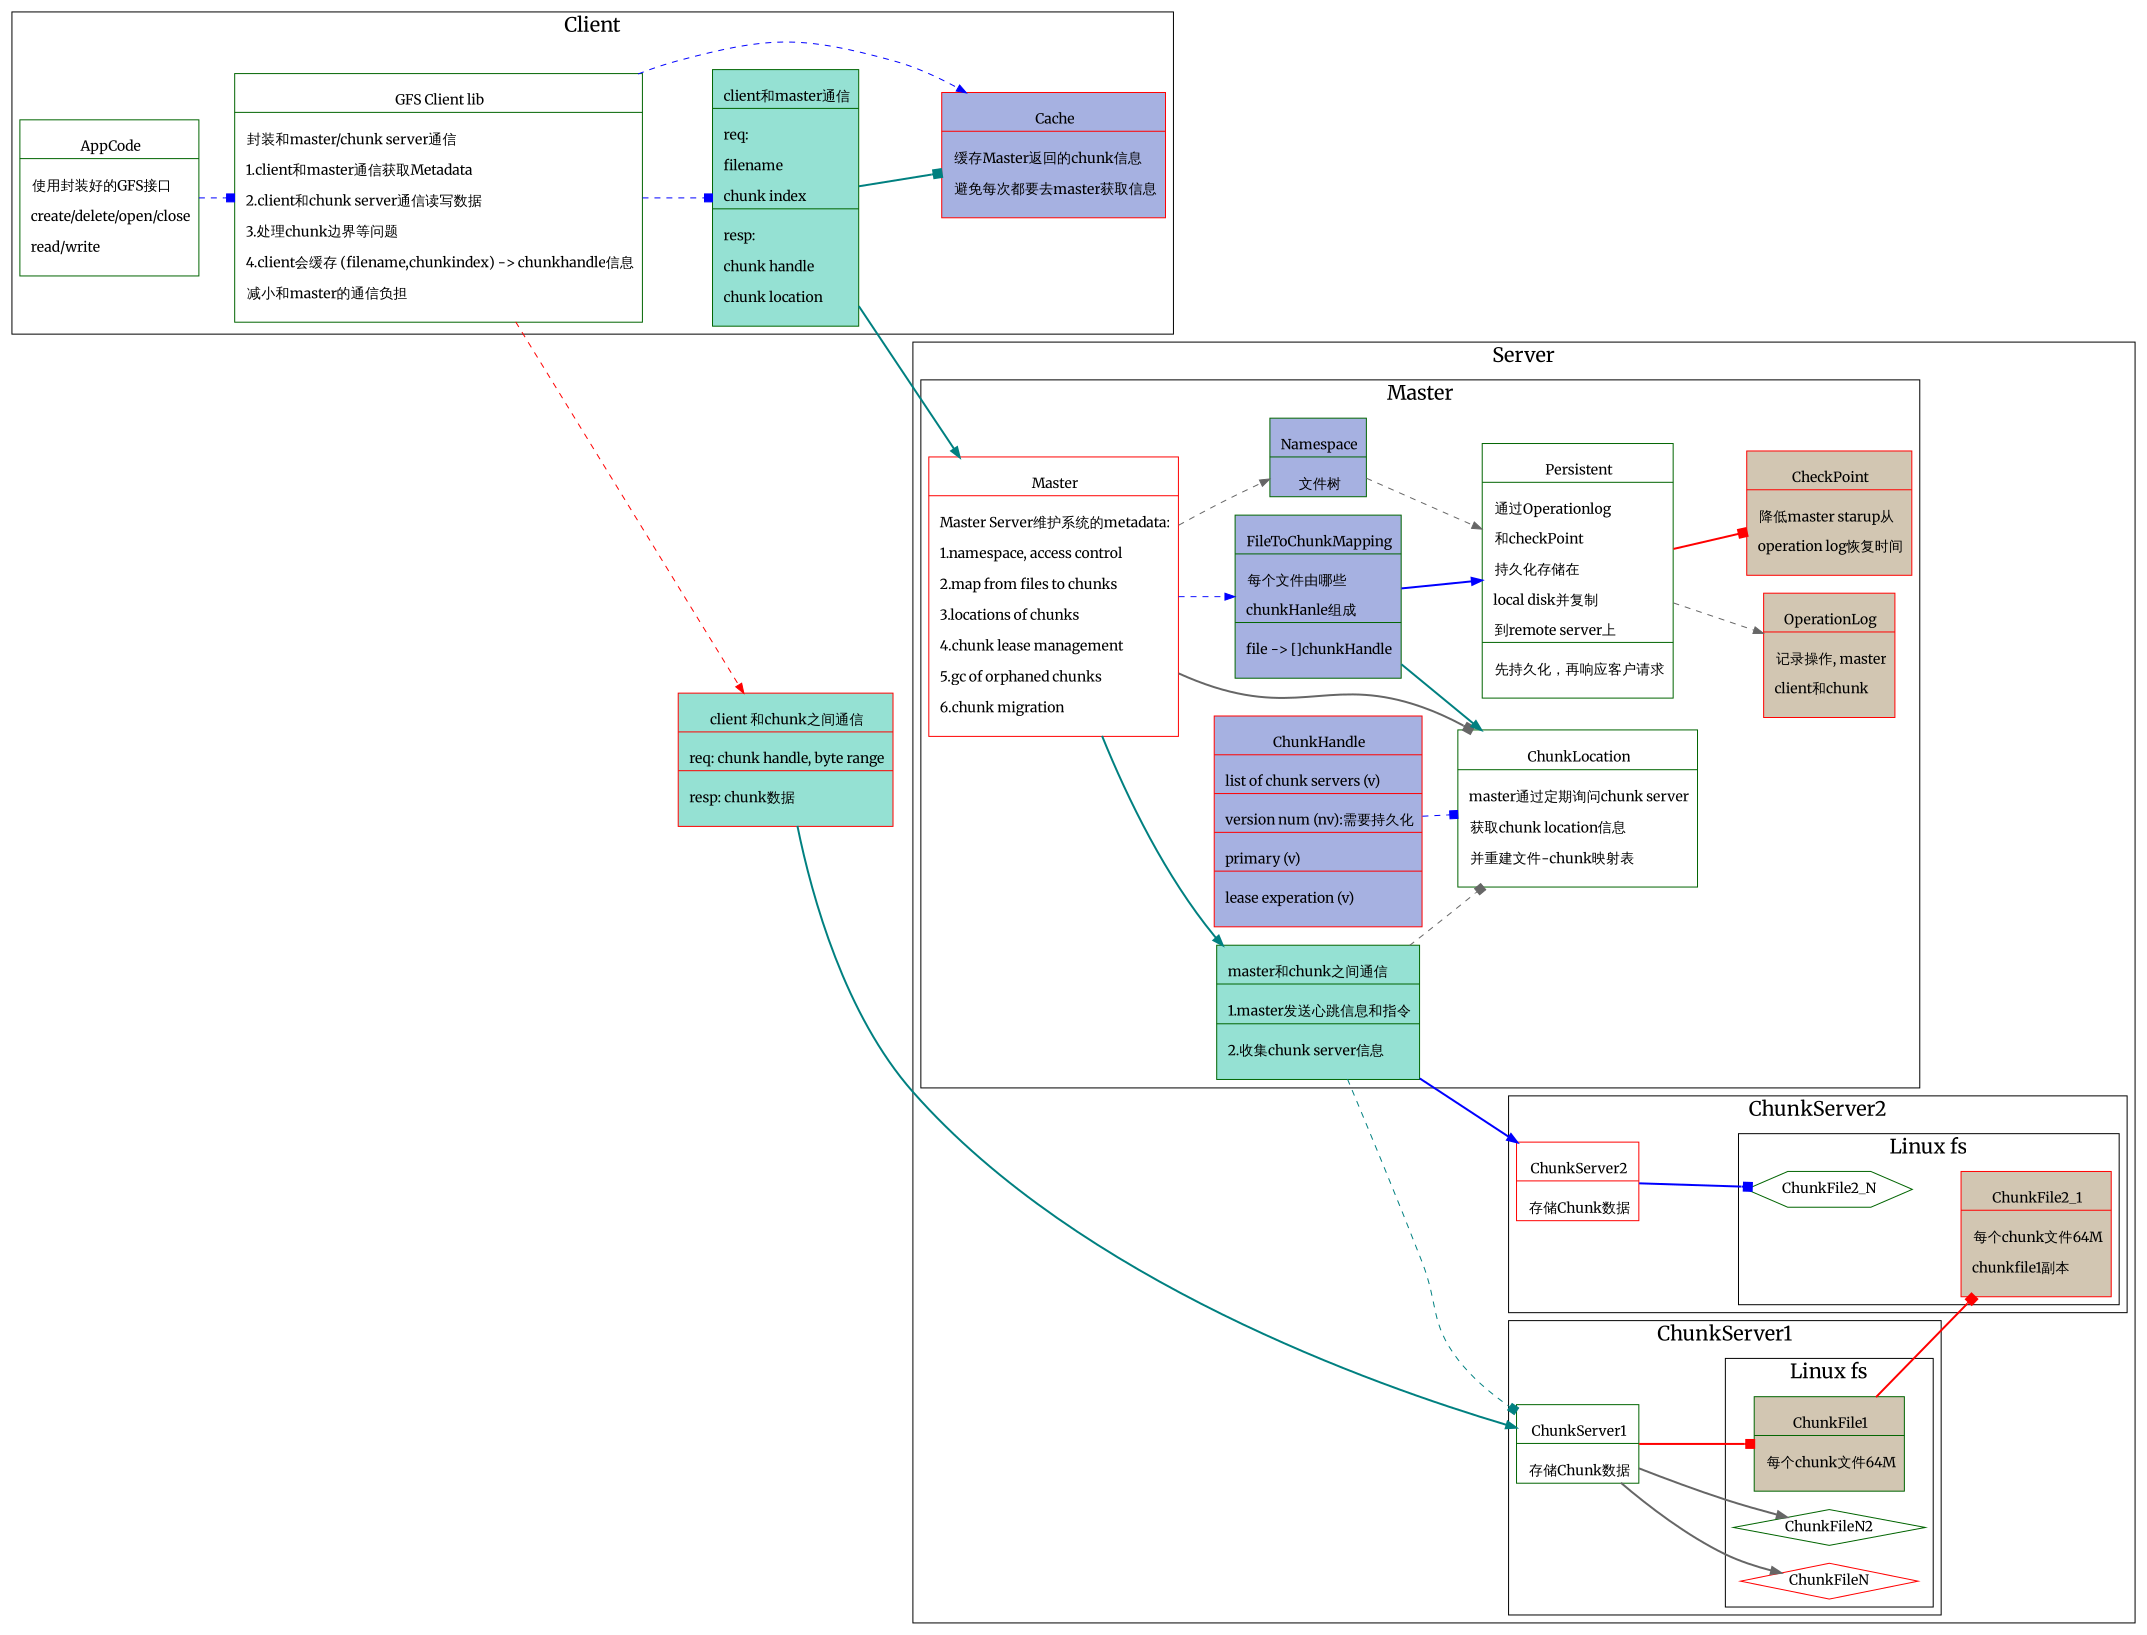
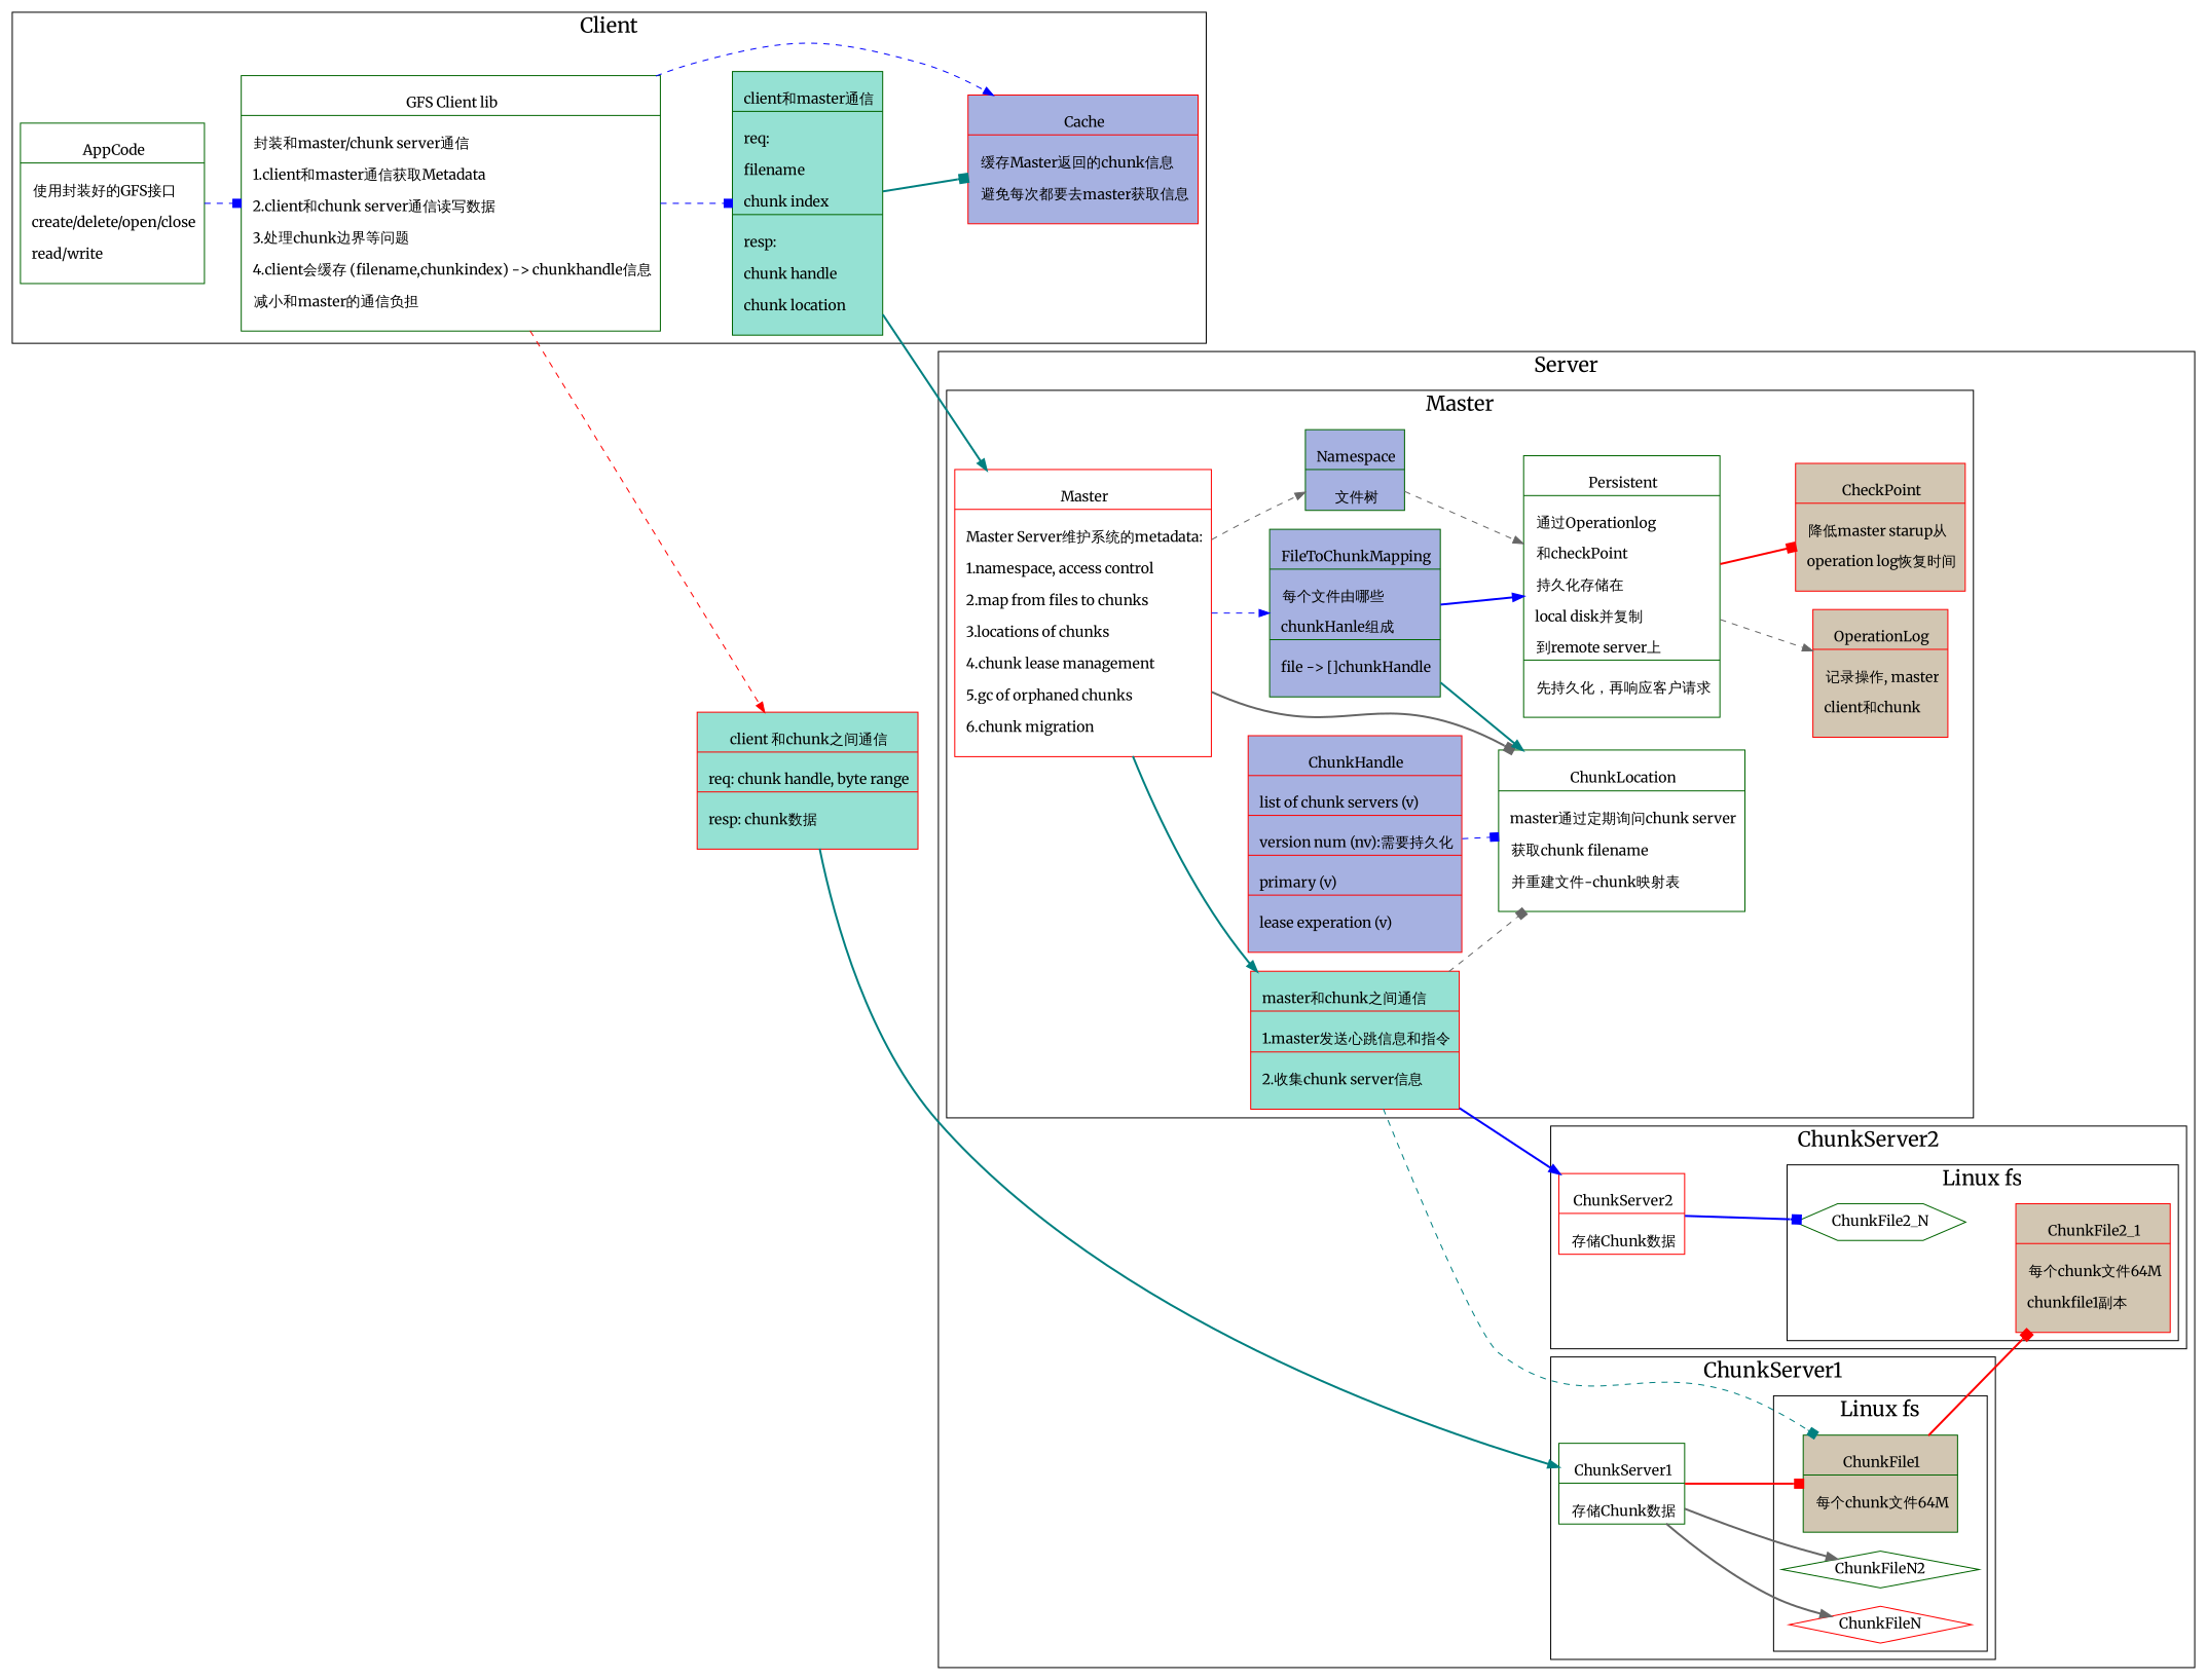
  digraph {
    fontname=Merriweather
    newrank=true
    rankdir=LR
    node [color=darkgreen fontname=Merriweather shape=record style=filled]
    edge [arrowhead=normal color=blue fontname=Merriweather style=bold]
    n1 [fillcolor="#95e1d3" label="{{\n      client和master通信|\n      req:\l\n      filename\l\n      chunk index\l|\n      resp:\l\n      chunk handle\l\n      chunk location\l\n    }}"]
    n2 [color=red fillcolor="#95e1d3" label="{{\n      client 和chunk之间通信|\n      req: chunk handle, byte range\l|\n      resp: chunk数据\l\n    }}"]
    n3 [label="{{\n        AppCode|\n        使用封装好的GFS接口\l\n        create/delete/open/close\l\n        read/write\l\n      }}" style=""]
    n4 [label="{{\n        GFS Client lib|\n        封装和master/chunk server通信\l\n        1.client和master通信获取Metadata\l\n        2.client和chunk server通信读写数据\l\n        3.处理chunk边界等问题\l\n        4.client会缓存 (filename,chunkindex) -\> chunkhandle信息\l\n        减小和master的通信负担\l\n      }}" style=""]
    n5 [color=red fillcolor="#a6b1e1" label="{{\n        Cache|\n        缓存Master返回的chunk信息\l\n        避免每次都要去master获取信息\l\n      }}"]
    n6 [color=red label="{{\n          Master|\n          Master Server维护系统的metadata:\l\n          1.namespace, access control\l\n          2.map from files to chunks\l\n          3.locations of chunks\l\n          4.chunk lease management\l\n          5.gc of orphaned chunks\l\n          6.chunk migration\l\n        }}" style=""]
    n7 [fillcolor="#a6b1e1" label="{{\n          Namespace|\n          文件树\n        }}"]
    n8 [fillcolor="#a6b1e1" label="{{\n          FileToChunkMapping|\n          每个文件由哪些\l \n          chunkHanle组成\l|\n          file -\> []chunkHandle\l\n        }}"]
-   n9 [label="{{\n          ChunkLocation|\n          master通过定期询问chunk server\l\n          获取chunk location信息\l\n          并重建文件-chunk映射表\l\n        }}" style=""]
+   n9 [label="{{\n          ChunkLocation|\n          master通过定期询问chunk server\l\n          获取chunk filename\l\n          并重建文件-chunk映射表\l\n        }}" style=""]
    n10 [label="{{\n          Persistent|\n          通过Operationlog\l \n          和checkPoint\l\n          持久化存储在\l\n          local disk并复制\l \n          到remote server上\l|\n          先持久化，再响应客户请求\l\n        }}" style=""]
    n11 [color=red fillcolor="#a6b1e1" label="{{\n          ChunkHandle|\n          list of chunk servers (v)\l|\n          version num (nv):需要持久化\l|\n          primary (v)\l|\n          lease experation (v)\l\n        }}"]
    n12 [color=red fillcolor="#d2c6b2" label="{{\n          OperationLog|\n          记录操作, master\l \n          client和chunk\l\n        }}"]
    n13 [color=red fillcolor="#d2c6b2" label="{{\n          CheckPoint|\n          降低master starup从\l \n          operation log恢复时间\l\n        }}"]
-   n14 [fillcolor="#95e1d3" label="{{\n        master和chunk之间通信\l|\n        1.master发送心跳信息和指令\l|\n        2.收集chunk server信息\l\n      }}"]
+   n14 [color=red fillcolor="#95e1d3" label="{{\n        master和chunk之间通信\l|\n        1.master发送心跳信息和指令\l|\n        2.收集chunk server信息\l\n      }}"]
    n15 [fillcolor="#d2c6b2" label="{{\n            ChunkFile1|\n            每个chunk文件64M\l\n          }}"]
    n16 [label=ChunkFileN2 shape=diamond style=""]
    ChunkFileN [color=red shape=diamond style=""]
    n18 [label="{{\n          ChunkServer1|\n          存储Chunk数据\n        }}" style=""]
    n19 [color=red fillcolor="#d2c6b2" label="{{\n            ChunkFile2_1|\n            每个chunk文件64M\l\n            chunkfile1副本\l\n          }}"]
    ChunkFile2_N [shape=hexagon style=""]
    n21 [color=red label="{{\n          ChunkServer2|\n          存储Chunk数据\n        }}" style=""]
    subgraph sub_1 {
      rank=same
      n1
      n2
    }
    subgraph cluster_2 {
      fontsize=20
      label=Client
      n1
      n3
      n4
      n5
    }
    subgraph cluster_3 {
      fontsize=20
      label=Server
      subgraph cluster_4 {
        fontsize=20
        label=Master
        n6
        n7
        n8
        n9
        n10
        n11
        n12
        n13
        n14
      }
      subgraph cluster_5 {
        fontsize=20
        label=ChunkServer1
        n18
        subgraph cluster_6 {
          fontsize=20
          label="Linux fs"
          n15
          n16
          ChunkFileN
        }
      }
      subgraph cluster_7 {
        fontsize=20
        label=ChunkServer2
        n21
        subgraph cluster_8 {
          fontsize=20
          label="Linux fs"
          n19
          ChunkFile2_N
        }
      }
    }
    n1 -> n5 [arrowhead=box color=teal]
    n1 -> n6 [color=teal]
    n2 -> n18 [color=teal]
    n3 -> n4 [arrowhead=box style=dashed]
    n4 -> n1 [arrowhead=box style=dashed]
    n4 -> n2 [color=red style=dashed]
    n4 -> n5 [style=dashed]
    n6 -> n7 [color=gray40 style=dashed]
    n6 -> n8 [style=dashed]
    n6 -> n9 [arrowhead=box color=gray40]
    n6 -> n14 [color=teal]
    n7 -> n10 [color=gray40 style=dashed]
    n8 -> n9 [color=teal]
    n8 -> n10
    n10 -> n12 [color=gray40 style=dashed]
    n10 -> n13 [arrowhead=box color=red]
    n11 -> n9 [arrowhead=box style=dashed]
    n14 -> n9 [arrowhead=box color=gray40 style=dashed]
-   n14 -> n18 [arrowhead=box color=teal style=dashed]
+   n14 -> n15 [arrowhead=box color=teal style=dashed]
    n14 -> n21
    n15 -> n19 [arrowhead=box color=red]
    n18 -> n15 [arrowhead=box color=red]
    n18 -> n16 [color=gray40]
    n18 -> ChunkFileN [color=gray40]
    n21 -> ChunkFile2_N [arrowhead=box]
  }
